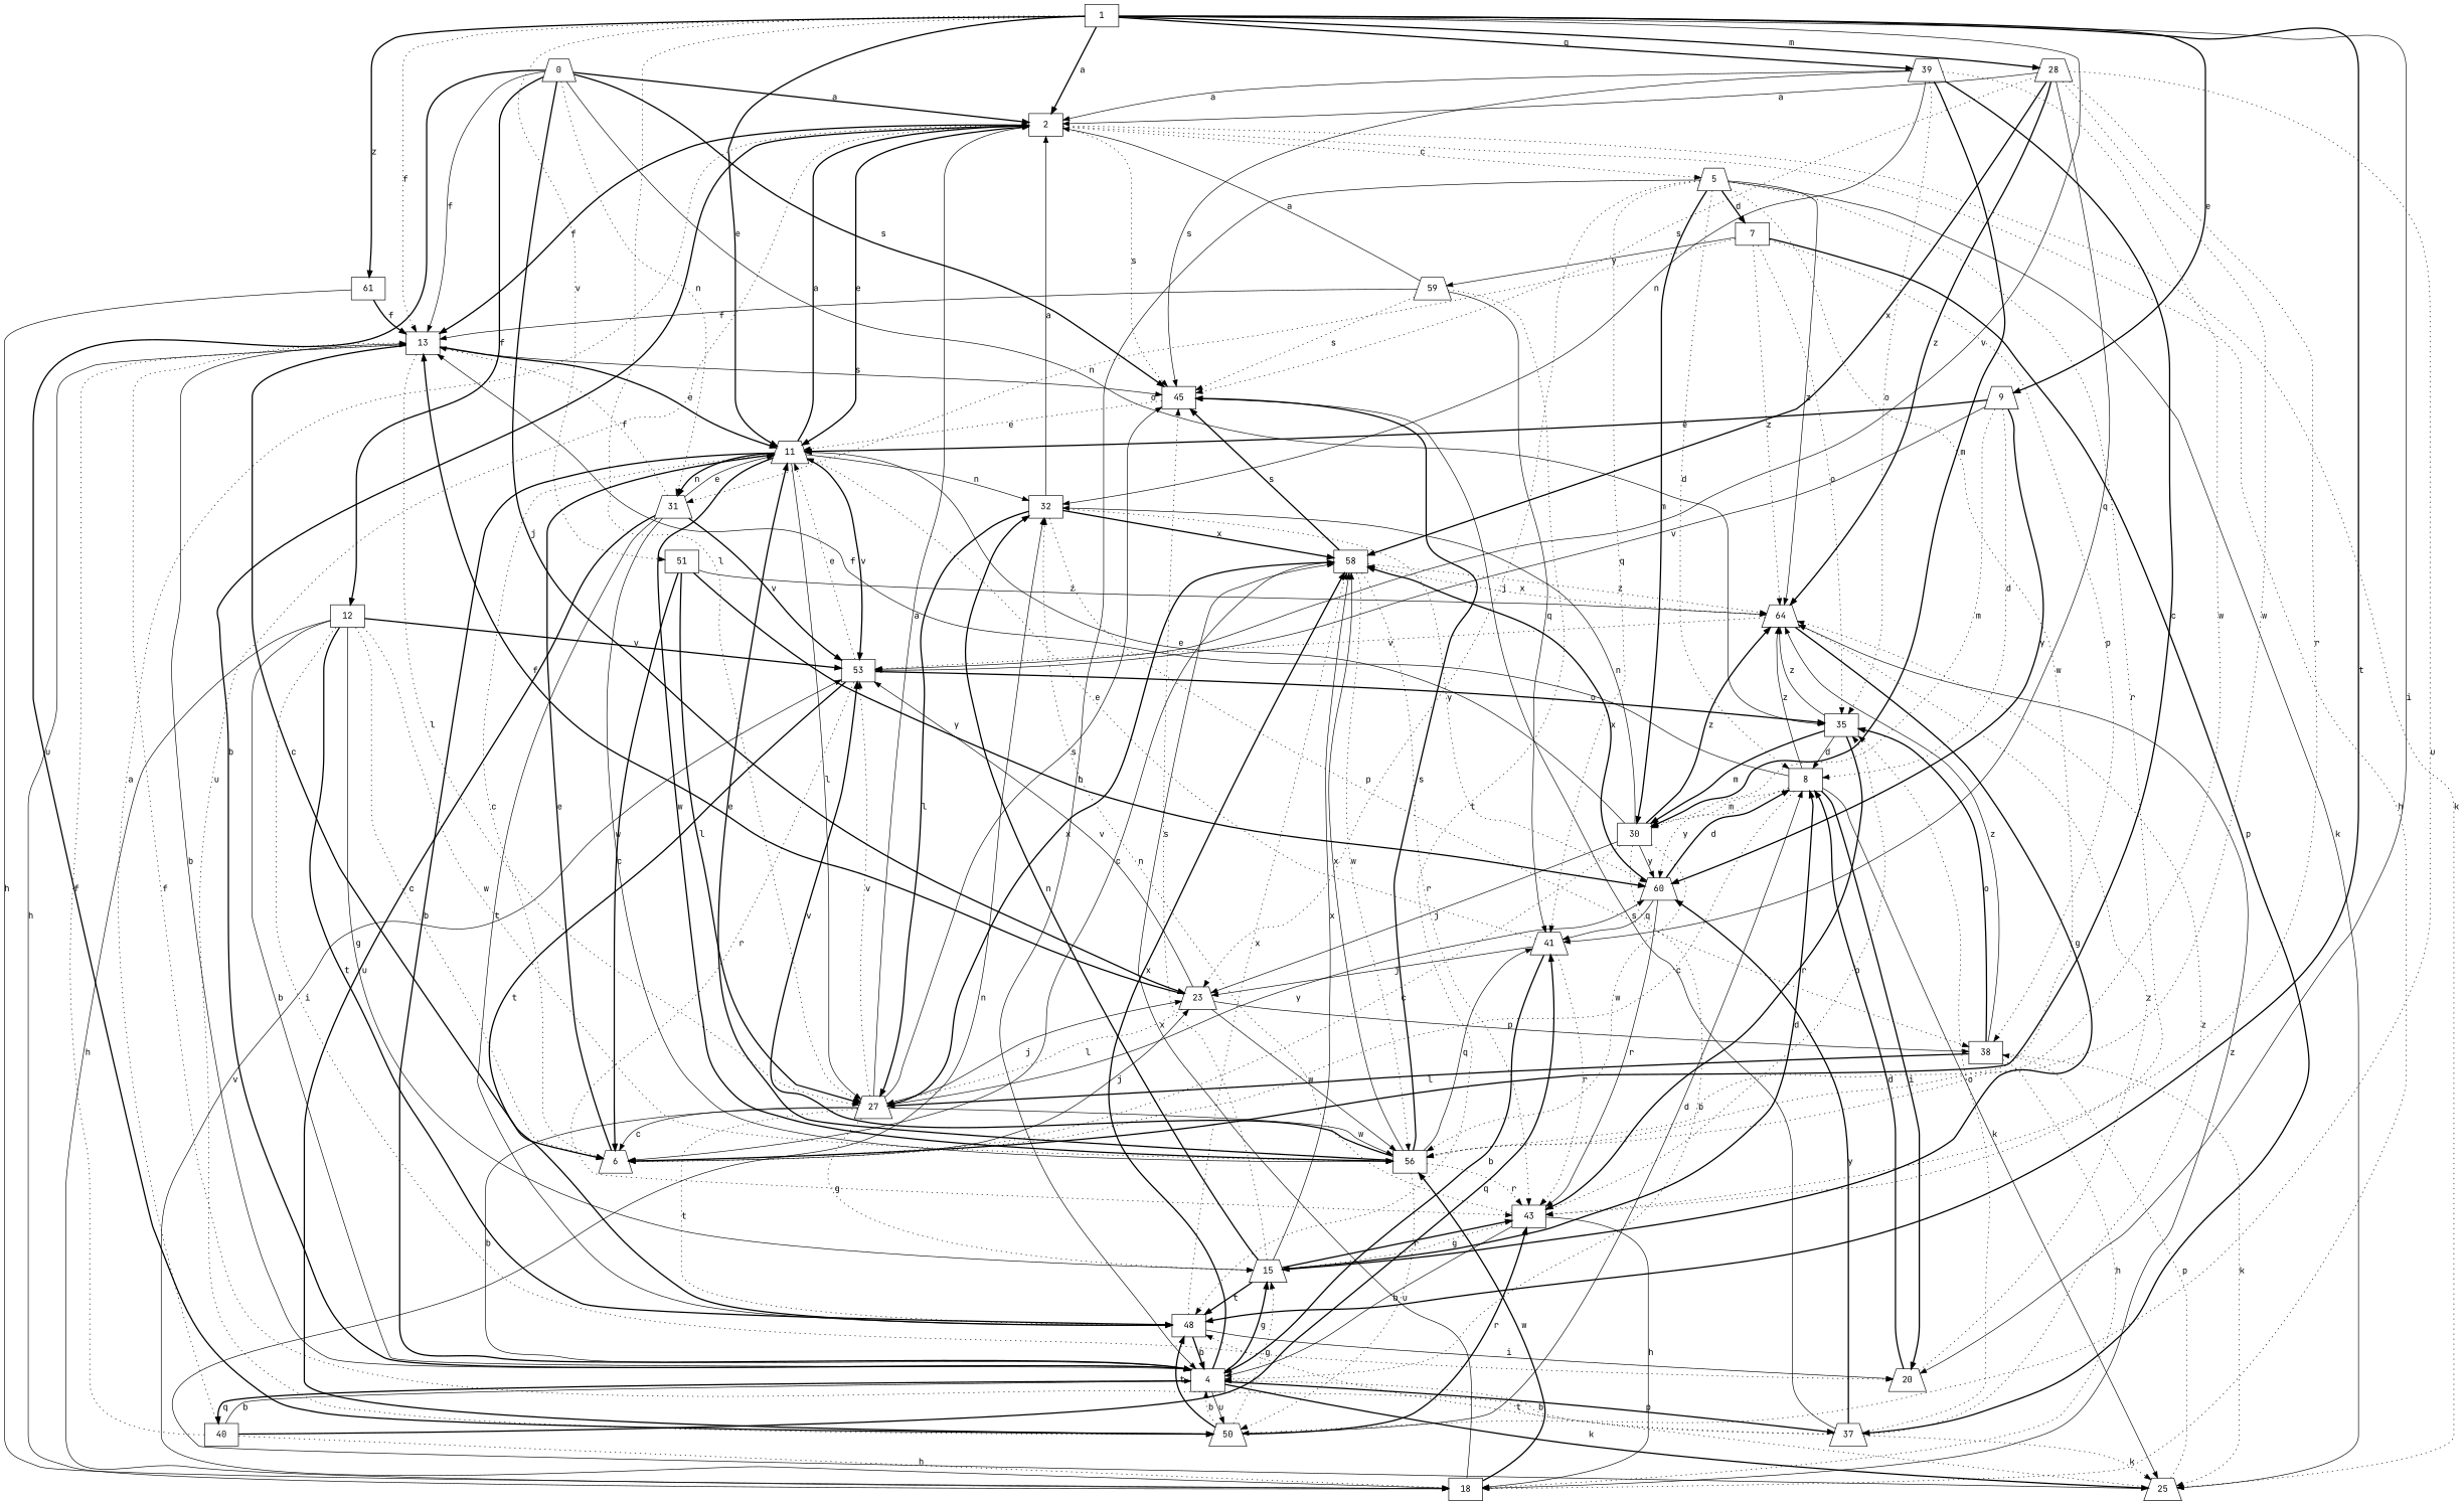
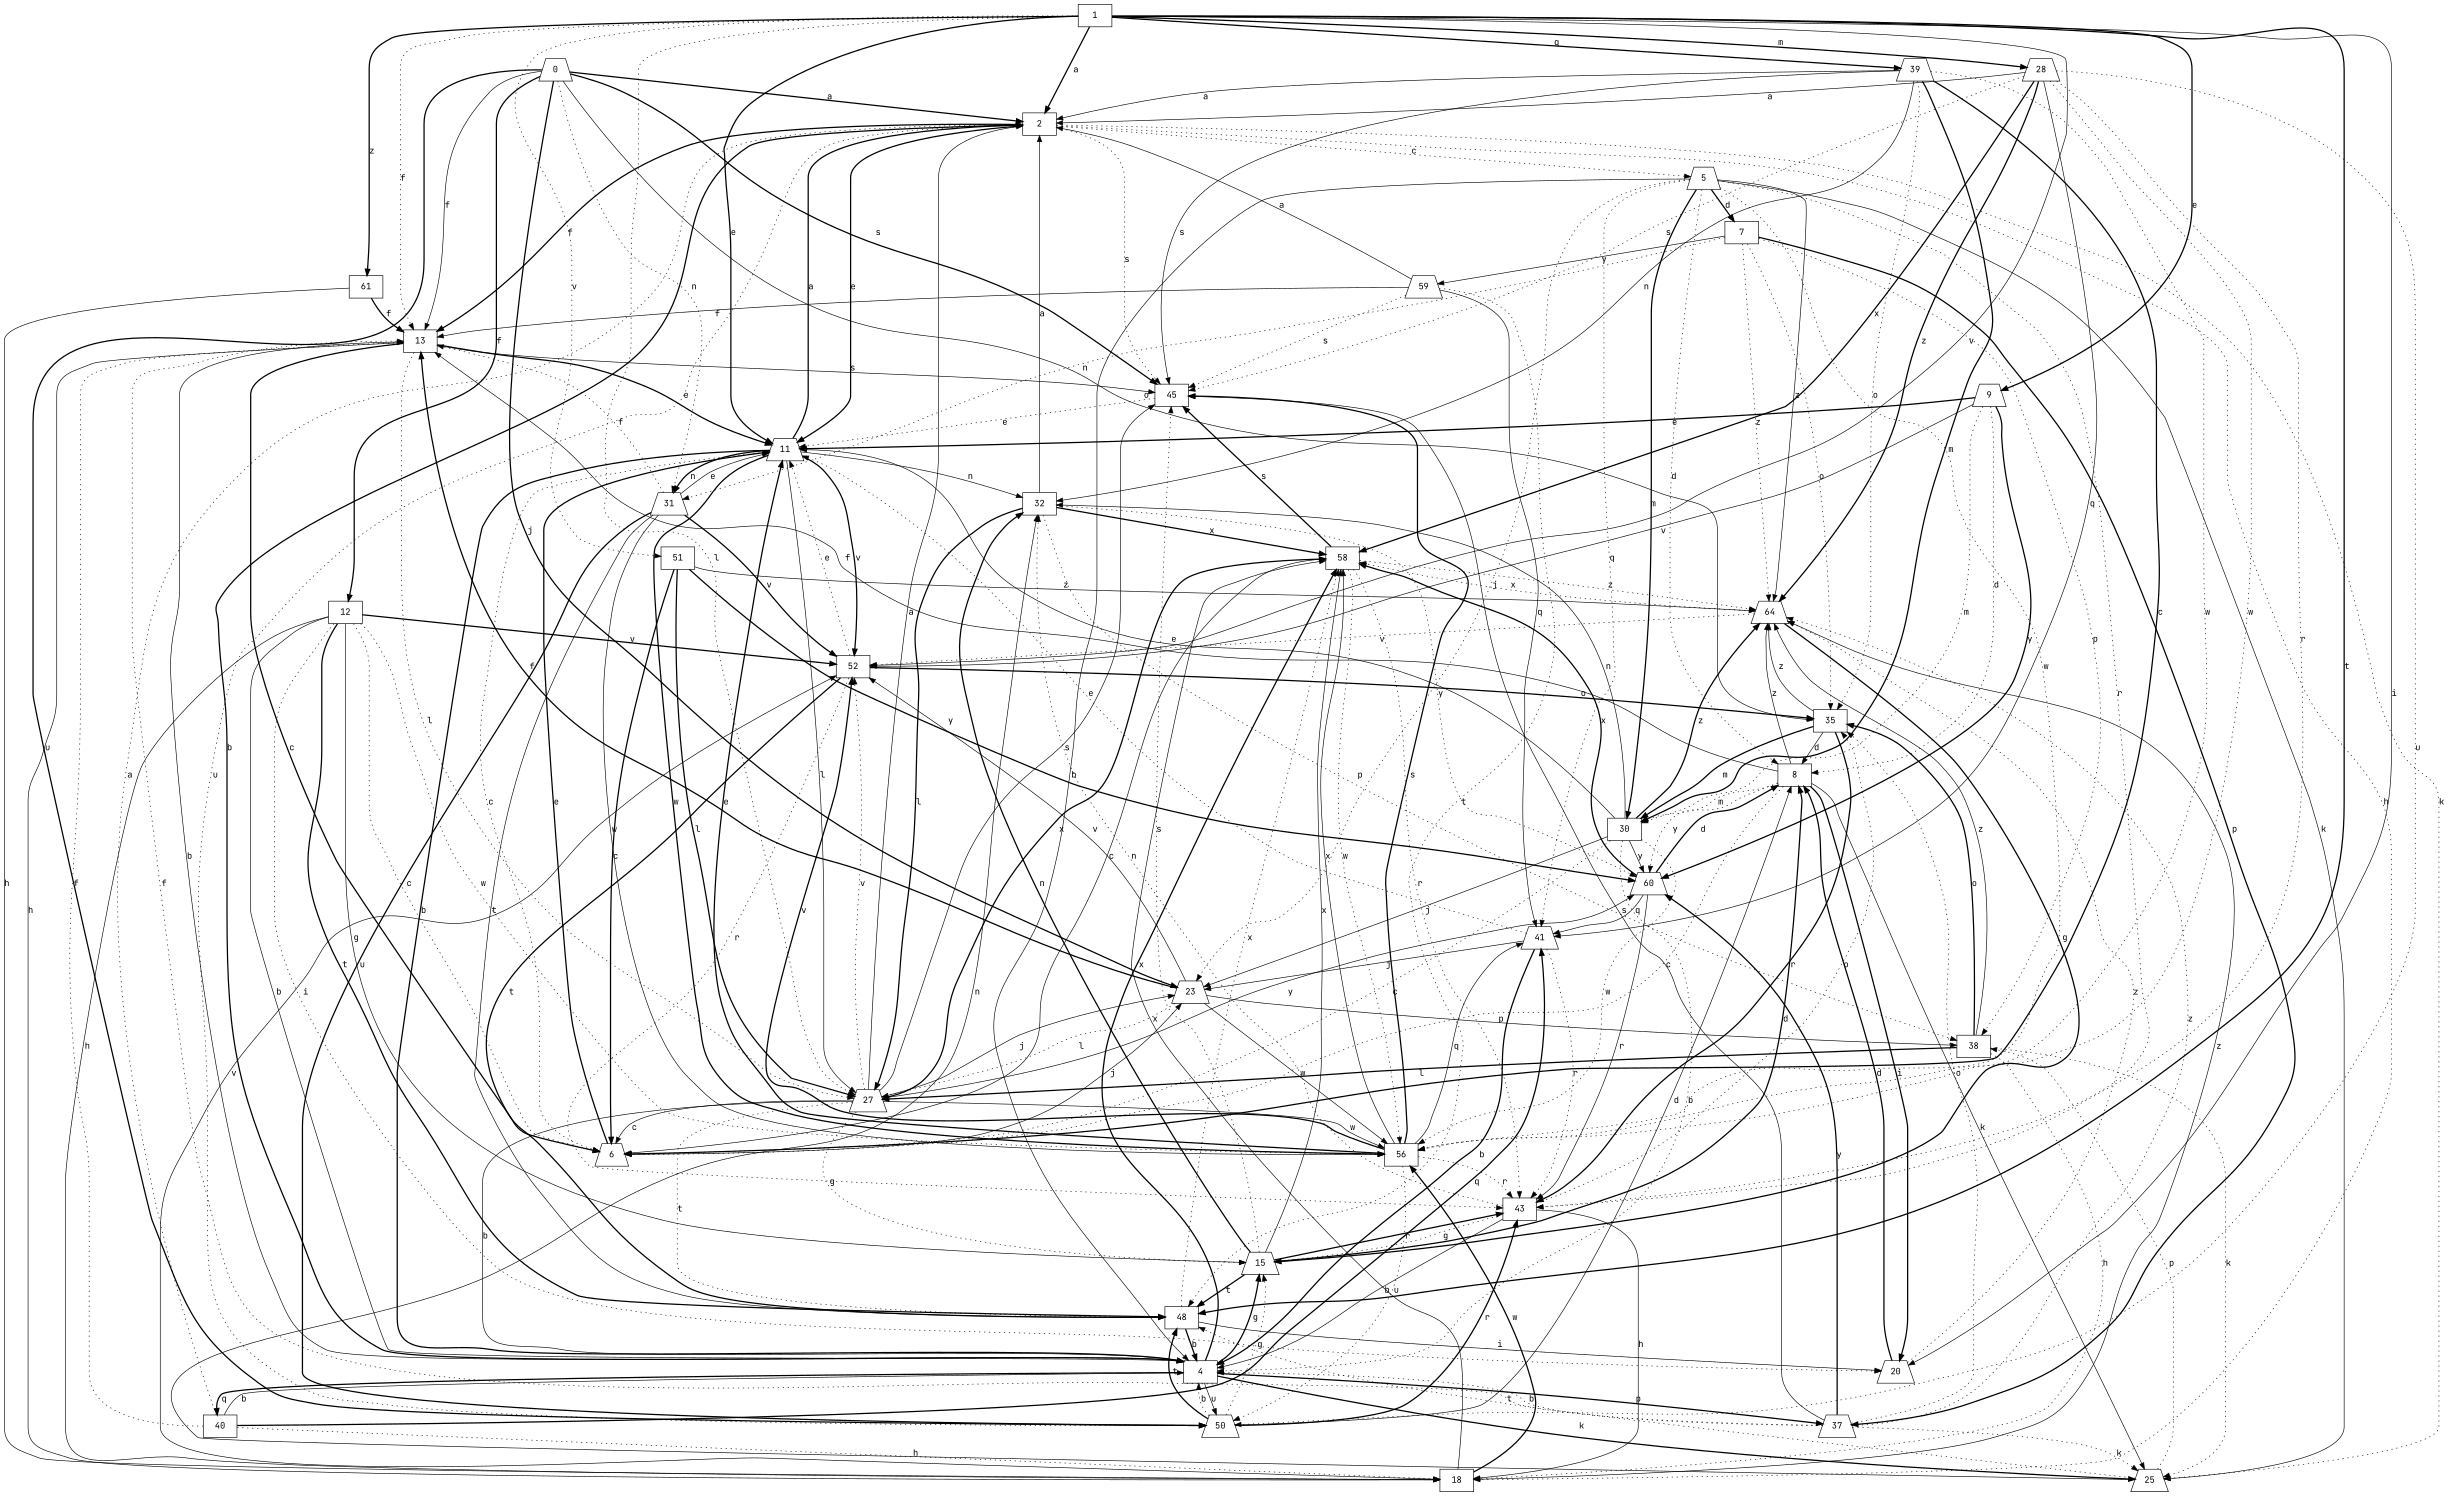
  strict digraph {
    fontname="JetBrains Mono"
    node [fontname="JetBrains Mono" shape=box]
    edge [fontname="JetBrains Mono" style=dotted]
    2
    0 [shape=trapezium]
    12
    13
    23 [shape=trapezium]
    31 [shape=trapezium]
    35
    45
    50 [shape=trapezium]
    11 [shape=trapezium]
    4
    5 [shape=trapezium]
    18
    25 [shape=trapezium]
    20 [shape=trapezium]
    48
-   52 [label=53]
+   52
    15 [shape=trapezium]
    56
    6 [shape=trapezium]
    27 [shape=trapezium]
    38
    8
    30
    43
    64 [shape=trapezium]
    1
    9 [shape=trapezium]
    28 [shape=trapezium]
    39 [shape=trapezium]
    51
    61
    60 [shape=trapezium]
    32
    58
    41 [shape=trapezium]
    37 [shape=trapezium]
    40
    7
    59 [shape=trapezium]
    2 -> 13 [label=f style=bold]
    2 -> 45 [label=s]
    2 -> 50 [label=u]
    2 -> 11 [label=e style=bold]
    2 -> 4 [label=b style=bold]
    2 -> 5 [label=c]
    2 -> 18 [label=h]
    2 -> 25 [label=k]
    0 -> 2 [label=a style=bold]
    0 -> 12 [label=f style=bold]
    0 -> 13 [label=f style=solid]
    0 -> 23 [label=j style=bold]
    0 -> 31 [label=n]
    0 -> 35 [label=o style=solid]
    0 -> 45 [label=s style=bold]
    0 -> 50 [label=u style=bold]
    12 -> 4 [label=b style=solid]
    12 -> 18 [label=h style=solid]
    12 -> 20 [label=i]
    12 -> 48 [label=t style=bold]
    12 -> 52 [label=v style=bold]
    12 -> 15 [label=g style=solid]
    12 -> 56 [label=w]
    12 -> 6 [label=c]
    13 -> 45 [label=s style=solid]
    13 -> 11 [label=e style=bold]
    13 -> 4 [label=b style=solid]
    13 -> 18 [label=h style=solid]
    13 -> 6 [label=c style=bold]
    13 -> 27 [label=l]
    23 -> 13 [label=f style=bold]
    23 -> 52 [label=v style=solid]
    23 -> 56 [label=w style=solid]
    23 -> 27 [label=l]
    23 -> 38 [label=p style=solid]
    31 -> 13 [label=f]
    31 -> 50 [label=u style=bold]
    31 -> 11 [label=e style=solid]
    31 -> 48 [label=t style=solid]
    31 -> 52 [label=v style=bold]
    31 -> 56 [label=w style=solid]
    35 -> 8 [label=d style=solid]
    35 -> 30 [label=m style=bold]
    35 -> 43 [label=r style=bold]
    35 -> 64 [label=z style=solid]
    45 -> 11 [label=e]
    50 -> 4 [label=b]
    50 -> 48 [label=t style=bold]
    50 -> 15 [label=g]
    50 -> 8 [label=d style=solid]
    50 -> 43 [label=r style=bold]
    11 -> 2 [label=a style=bold]
    11 -> 31 [label=n style=bold]
    11 -> 4 [label=b style=bold]
    11 -> 52 [label=v style=bold]
    11 -> 56 [label=w style=bold]
    11 -> 6 [label=c]
    11 -> 27 [label=l style=solid]
    11 -> 32 [label=n style=solid]
    4 -> 50 [label=u style=solid]
    4 -> 25 [label=k style=bold]
    4 -> 15 [label=g style=bold]
    4 -> 58 [label=x style=bold]
    4 -> 37 [label=p style=bold]
    4 -> 40 [label=q style=bold]
    5 -> 23 [label=j]
    5 -> 4 [label=b style=solid]
    5 -> 25 [label=k style=solid]
    5 -> 56 [label=w]
    5 -> 8 [label=d]
    5 -> 30 [label=m style=bold]
    5 -> 43 [label=r]
    5 -> 64 [label=z style=solid]
    5 -> 41 [label=q]
    5 -> 7 [label=d style=bold]
    18 -> 52 [label=v style=solid]
    18 -> 56 [label=w style=bold]
    18 -> 64 [label=z style=solid]
    18 -> 58 [label=x style=solid]
    25 -> 48 [label=t]
    25 -> 38 [label=p]
    25 -> 32 [label=n style=solid]
    20 -> 8 [label=d style=bold]
    20 -> 64 [label=z]
    48 -> 4 [label=b style=bold]
    48 -> 20 [label=i style=solid]
    48 -> 58 [label=x]
    52 -> 35 [label=o style=bold]
    52 -> 11 [label=e]
    52 -> 48 [label=t style=bold]
    52 -> 43 [label=r]
    15 -> 45 [label=s]
    15 -> 48 [label=t style=bold]
    15 -> 8 [label=d style=bold]
    15 -> 43 [label=r style=bold]
    15 -> 32 [label=n style=bold]
    15 -> 58 [label=x style=solid]
    56 -> 45 [label=s style=bold]
    56 -> 50 [label=u]
    56 -> 11 [label=e style=bold]
    56 -> 52 [label=v style=bold]
    56 -> 43 [label=r]
    56 -> 58 [label=x style=solid]
    56 -> 41 [label=q style=solid]
    6 -> 23 [label=j style=solid]
    6 -> 11 [label=e style=bold]
    27 -> 2 [label=a style=solid]
    27 -> 23 [label=j style=solid]
    27 -> 45 [label=s style=solid]
    27 -> 4 [label=b style=solid]
    27 -> 48 [label=t]
    27 -> 52 [label=v]
    27 -> 15 [label=g]
    27 -> 56 [label=w style=solid]
    27 -> 6 [label=c style=solid]
    27 -> 60 [label=y style=solid]
    27 -> 58 [label=x style=bold]
    38 -> 35 [label=o style=bold]
    38 -> 18 [label=h]
    38 -> 25 [label=k]
    38 -> 27 [label=l style=bold]
    38 -> 64 [label=z style=solid]
    8 -> 13 [label=f style=solid]
    8 -> 25 [label=k style=solid]
    8 -> 20 [label=i style=bold]
    8 -> 6 [label=c]
    8 -> 30 [label=m]
    8 -> 64 [label=z style=solid]
    8 -> 60 [label=y]
    30 -> 23 [label=j style=solid]
    30 -> 11 [label=e style=solid]
    30 -> 4 [label=b]
    30 -> 56 [label=w]
    30 -> 6 [label=c]
    30 -> 64 [label=z style=bold]
    30 -> 60 [label=y style=solid]
    30 -> 32 [label=n style=solid]
    43 -> 35 [label=o]
    43 -> 4 [label=b style=solid]
    43 -> 18 [label=h style=solid]
    43 -> 15 [label=g]
    43 -> 32 [label=n]
    64 -> 52 [label=v]
    64 -> 15 [label=g style=bold]
    64 -> 58 [label=x]
    1 -> 2 [label=a style=bold]
    1 -> 13 [label=f]
    1 -> 11 [label=e style=bold]
    1 -> 20 [label=i style=solid]
    1 -> 48 [label=t style=bold]
    1 -> 52 [label=v style=solid]
    1 -> 27 [label=l]
    1 -> 9 [label=e style=bold]
    1 -> 28 [label=m style=bold]
    1 -> 39 [label=q style=bold]
    1 -> 51 [label=v]
    1 -> 61 [label=z style=bold]
    9 -> 11 [label=e style=bold]
    9 -> 52 [label=v style=solid]
    9 -> 8 [label=d]
    9 -> 30 [label=m]
    9 -> 60 [label=y style=bold]
    28 -> 2 [label=a style=solid]
    28 -> 45 [label=s]
    28 -> 50 [label=u]
    28 -> 56 [label=w]
    28 -> 43 [label=r]
    28 -> 64 [label=z style=bold]
    28 -> 58 [label=x style=bold]
    28 -> 41 [label=q style=solid]
    39 -> 2 [label=a style=solid]
    39 -> 35 [label=o]
    39 -> 45 [label=s style=solid]
    39 -> 56 [label=w]
    39 -> 6 [label=c style=bold]
    39 -> 30 [label=m style=bold]
    39 -> 32 [label=n style=solid]
    51 -> 6 [label=c style=bold]
    51 -> 27 [label=l style=bold]
    51 -> 64 [label=z style=solid]
    51 -> 60 [label=y style=bold]
    61 -> 13 [label=f style=bold]
    61 -> 18 [label=h style=solid]
    60 -> 8 [label=d style=bold]
    60 -> 43 [label=r style=solid]
    60 -> 58 [label=x style=bold]
    60 -> 41 [label=q style=solid]
    32 -> 2 [label=a style=solid]
    32 -> 27 [label=l style=bold]
    32 -> 38 [label=p]
    32 -> 60 [label=y]
    32 -> 58 [label=x style=bold]
    58 -> 45 [label=s style=bold]
    58 -> 56 [label=w]
    58 -> 6 [label=c style=solid]
    58 -> 43 [label=r]
    58 -> 64 [label=z]
    41 -> 23 [label=j style=solid]
    41 -> 11 [label=e]
    41 -> 4 [label=b style=bold]
    41 -> 43 [label=r]
    37 -> 13 [label=f]
    37 -> 35 [label=o]
    37 -> 45 [label=s style=solid]
    37 -> 4 [label=b]
    37 -> 25 [label=k]
    37 -> 64 [label=z]
    37 -> 60 [label=y style=bold]
    40 -> 2 [label=a]
    40 -> 13 [label=f]
    40 -> 4 [label=b style=solid]
    40 -> 18 [label=h]
    40 -> 41 [label=q style=bold]
    7 -> 31 [label=n]
    7 -> 35 [label=o]
    7 -> 38 [label=p]
    7 -> 64 [label=z]
    7 -> 37 [label=p style=bold]
    7 -> 59 [label=y style=solid]
    59 -> 2 [label=a style=solid]
    59 -> 13 [label=f style=solid]
    59 -> 45 [label=s]
    59 -> 48 [label=t]
    59 -> 41 [label=q style=solid]
  }
